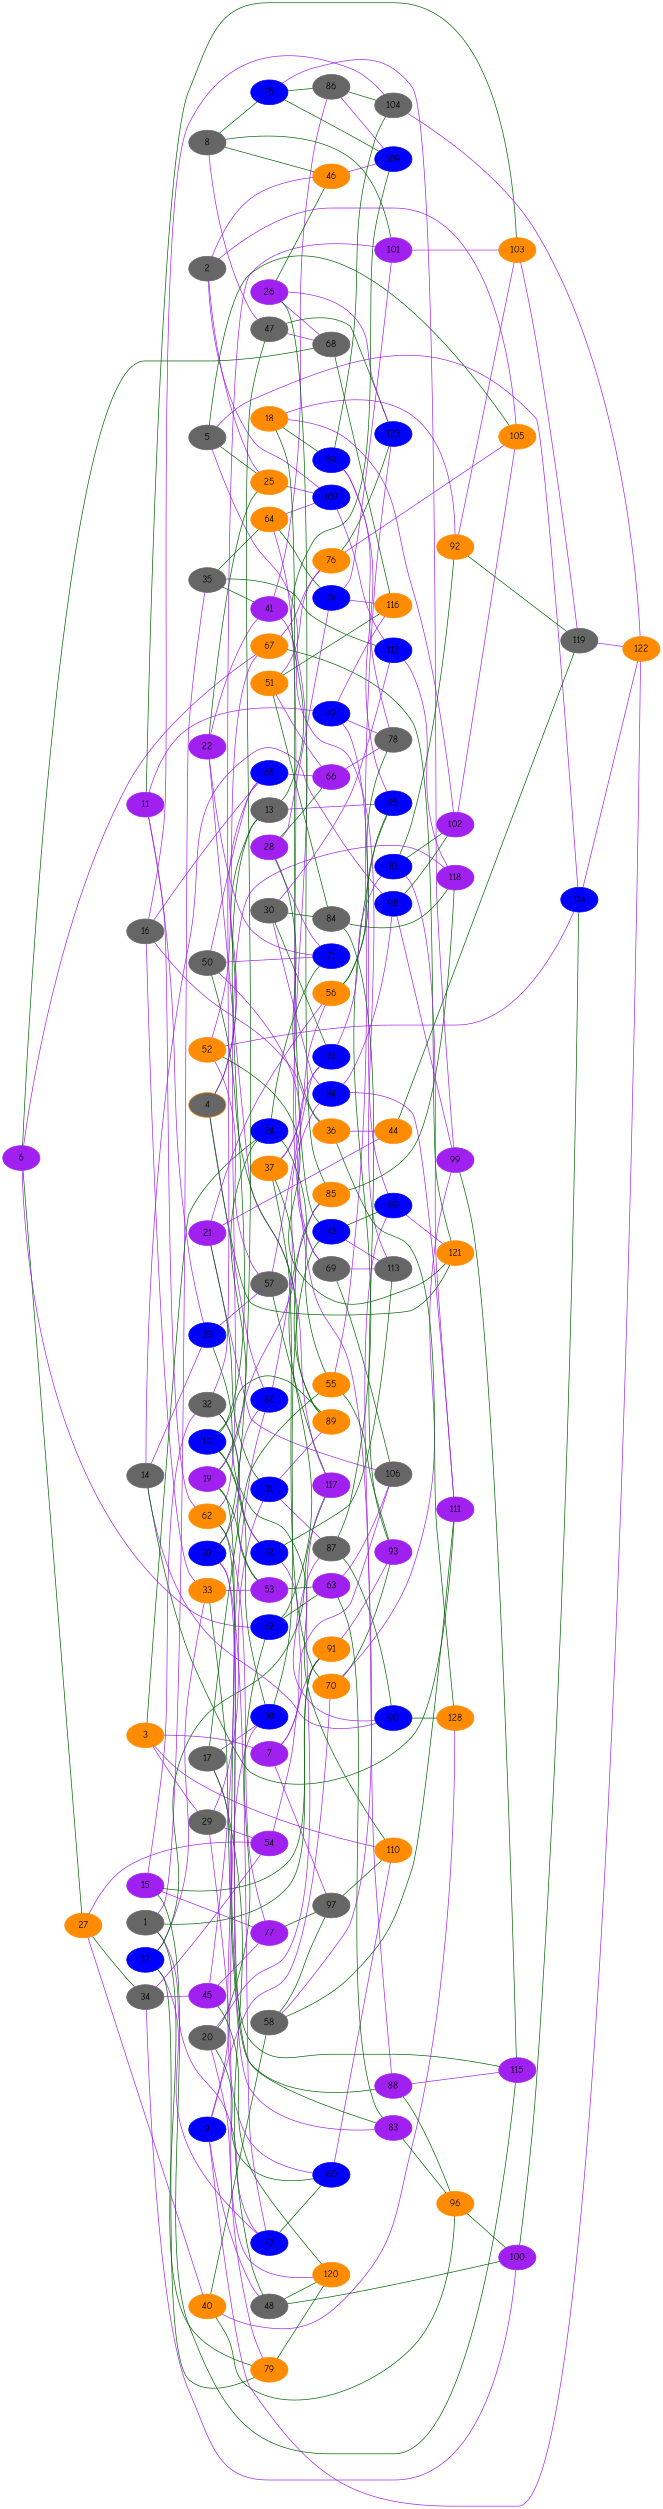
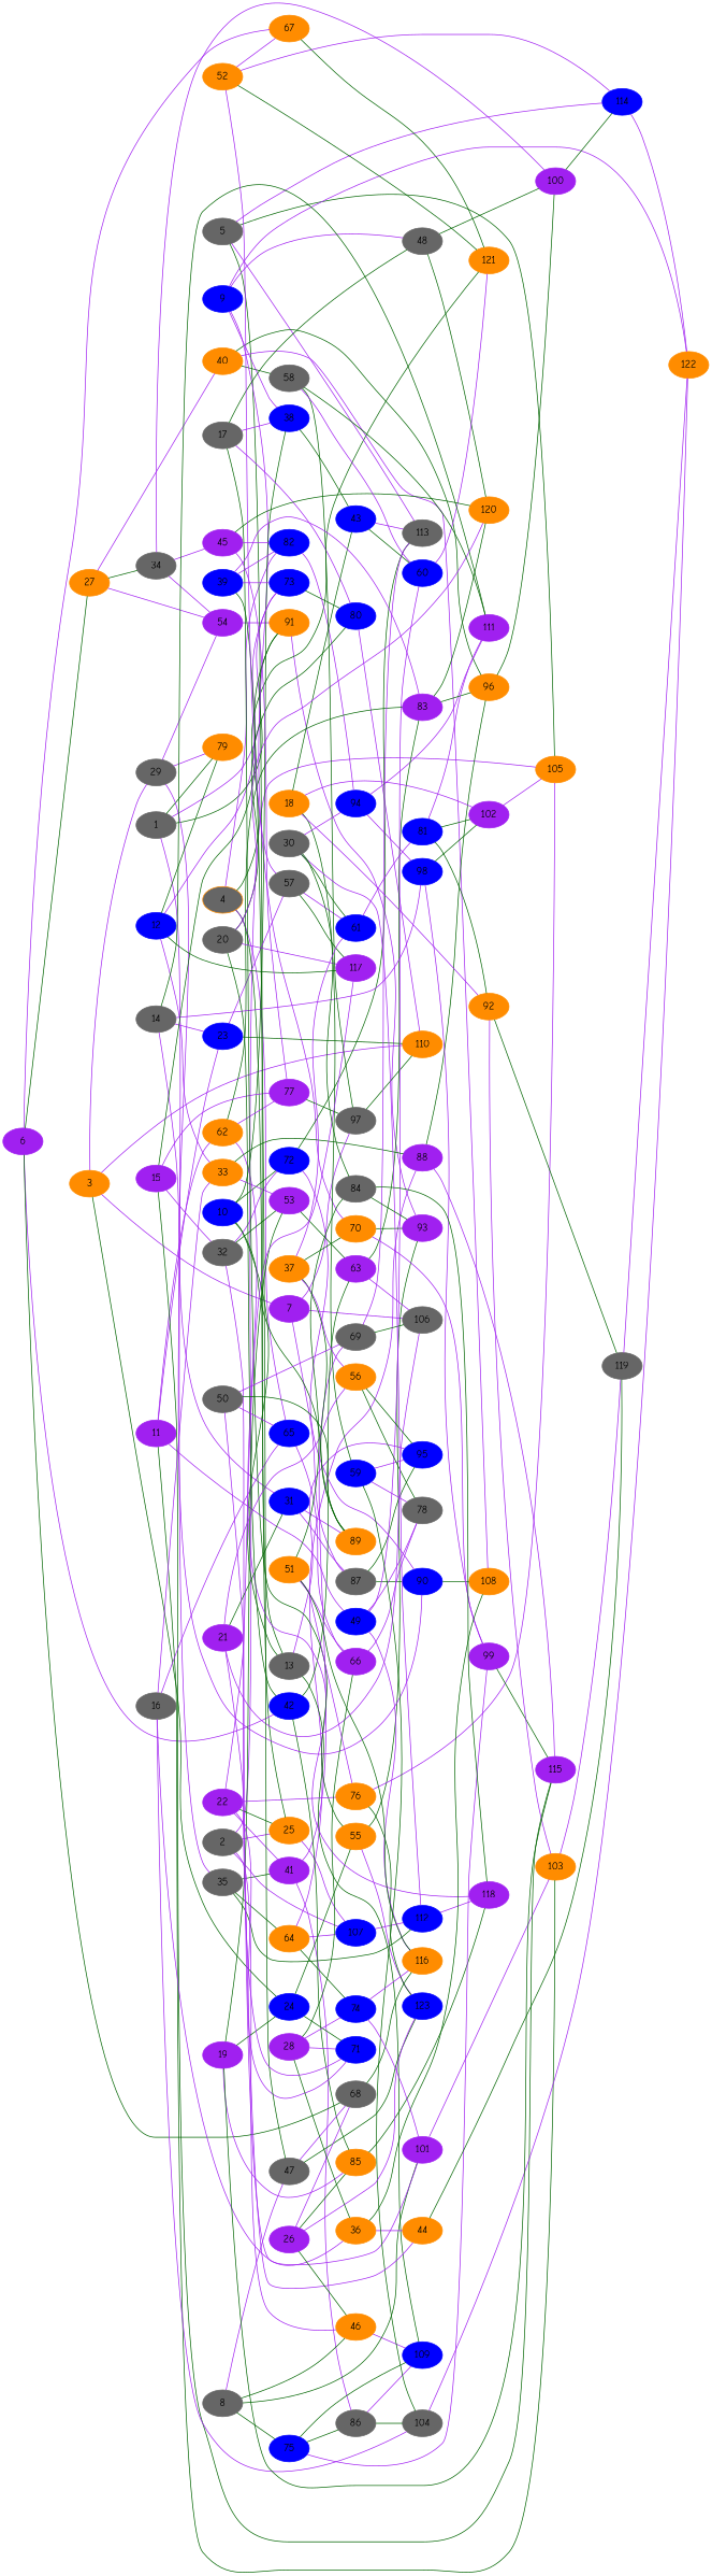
  graph {
    fontname="Comic Neue"
    rankdir=LR
    node [color=darkorange fontname="Comic Neue" style=filled]
    edge [color=purple fontname="Comic Neue"]
    1 [color=gray40]
    35 [color=gray40]
    73 [color=blue]
    79
    91
    41 [color=purple]
    112 [color=blue]
    64
    80 [color=blue]
    120
    93 [color=purple]
    2 [color=gray40]
    25
    46
    105
    107 [color=blue]
    109 [color=blue]
    7 [color=purple]
    3
    24 [color=blue]
    29 [color=gray40]
    110
    87 [color=gray40]
    97 [color=gray40]
    106 [color=gray40]
    55
    71 [color=blue]
    31 [color=blue]
    54 [color=purple]
    4 [fillcolor=gray40]
    13 [color=gray40]
    65 [color=blue]
    82 [color=blue]
    121
    95 [color=blue]
    66 [color=purple]
    94 [color=blue]
    5 [color=gray40]
    113 [color=gray40]
    114 [color=blue]
    122
    6 [color=purple]
    27
    42 [color=blue]
    67
    68 [color=gray40]
    34 [color=gray40]
    40
    85
    63 [color=purple]
    76
    116
    90 [color=blue]
    8 [color=gray40]
    47 [color=gray40]
    75 [color=blue]
    101 [color=purple]
    123 [color=blue]
    86 [color=gray40]
    99 [color=purple]
    103
    9 [color=blue]
    38 [color=blue]
    48 [color=gray40]
    70
    43 [color=blue]
    100 [color=purple]
    10 [color=blue]
    72 [color=blue]
    89
    11 [color=purple]
    23 [color=blue]
    49 [color=blue]
    62
    57 [color=gray40]
    60 [color=blue]
    78 [color=gray40]
    77 [color=purple]
    83 [color=purple]
    118 [color=purple]
    119 [color=gray40]
    12 [color=blue]
    33
    117 [color=purple]
    53 [color=purple]
    88 [color=purple]
    14 [color=gray40]
    98 [color=blue]
    111 [color=purple]
-   108 [label=128]
+   108
    102 [color=purple]
    15 [color=purple]
    32 [color=gray40]
    115 [color=purple]
    16 [color=gray40]
    36
    104 [color=gray40]
    44
    17 [color=gray40]
    18
    59 [color=blue]
    92
    19 [color=purple]
    20 [color=gray40]
    21 [color=purple]
    56
    22 [color=purple]
    69 [color=gray40]
    61 [color=blue]
    26 [color=purple]
    45 [color=purple]
    58 [color=gray40]
    96
    28 [color=purple]
    74 [color=blue]
    30 [color=gray40]
    84 [color=gray40]
    81 [color=blue]
    37
    39 [color=blue]
    50 [color=gray40]
    51
    52
    1 -- 35
    1 -- 73
    1 -- 79 [color=darkgreen]
    1 -- 91 [color=darkgreen]
    35 -- 41 [color=darkgreen]
    35 -- 112 [color=darkgreen]
    35 -- 64 [color=darkgreen]
    73 -- 80 [color=darkgreen]
-   79 -- 120 [color=darkgreen]
+   83 -- 120 [color=darkgreen]
    91 -- 93
    41 -- 86
    41 -- 69
    112 -- 118
    64 -- 107
    64 -- 88
    64 -- 74 [color=darkgreen]
    80 -- 110
    2 -- 25
    2 -- 46
    2 -- 105
    2 -- 107
    25 -- 107
    46 -- 109
    107 -- 112
    7 -- 87
    7 -- 97
    7 -- 106
    3 -- 7
    3 -- 24 [color=darkgreen]
    3 -- 29
    3 -- 110
    24 -- 55 [color=darkgreen]
    24 -- 71 [color=darkgreen]
    29 -- 79
    29 -- 31
    29 -- 54
    87 -- 95 [color=darkgreen]
    87 -- 90 [color=darkgreen]
    97 -- 110 [color=darkgreen]
    55 -- 93 [color=darkgreen]
    55 -- 123
    31 -- 87
    31 -- 89
    54 -- 91
    4 -- 13 [color=darkgreen]
    4 -- 65
    4 -- 82
    4 -- 121 [color=darkgreen]
    13 -- 109 [color=darkgreen]
    13 -- 95
    65 -- 66
    82 -- 94
    66 -- 78
    94 -- 98
    94 -- 111
    5 -- 25 [color=darkgreen]
    5 -- 105 [color=darkgreen]
    5 -- 113
    5 -- 114
    114 -- 122
    6 -- 27 [color=darkgreen]
    6 -- 42
    6 -- 67
    6 -- 68 [color=darkgreen]
    27 -- 54
    27 -- 34 [color=darkgreen]
    27 -- 40
    42 -- 85 [color=darkgreen]
    42 -- 63 [color=darkgreen]
    67 -- 121 [color=darkgreen]
-   67 -- 76
+   22 -- 76
    68 -- 116 [color=darkgreen]
    34 -- 54
    34 -- 100
    34 -- 45
    40 -- 108
    40 -- 58 [color=darkgreen]
    40 -- 96 [color=darkgreen]
    85 -- 118 [color=darkgreen]
    63 -- 106
    63 -- 83 [color=darkgreen]
    76 -- 105
    76 -- 123 [color=darkgreen]
    90 -- 108 [color=darkgreen]
    8 -- 46 [color=darkgreen]
    8 -- 47
    8 -- 75 [color=darkgreen]
    8 -- 101 [color=darkgreen]
    47 -- 68
    47 -- 123 [color=darkgreen]
    75 -- 109 [color=darkgreen]
    75 -- 86 [color=darkgreen]
    75 -- 99
    101 -- 103
    86 -- 109
    86 -- 104 [color=darkgreen]
    99 -- 115 [color=darkgreen]
    103 -- 119
    9 -- 122
    9 -- 38
    9 -- 48
    9 -- 70
    38 -- 43 [color=darkgreen]
    48 -- 120 [color=darkgreen]
    48 -- 100 [color=darkgreen]
    70 -- 93 [color=darkgreen]
    70 -- 99
    43 -- 113
    43 -- 60 [color=darkgreen]
    100 -- 114 [color=darkgreen]
    10 -- 13 [color=darkgreen]
    10 -- 38 [color=darkgreen]
    10 -- 72 [color=darkgreen]
    10 -- 89 [color=darkgreen]
    72 -- 113 [color=darkgreen]
    72 -- 90
    11 -- 103 [color=darkgreen]
    11 -- 23
    11 -- 49
    11 -- 62
    23 -- 110 [color=darkgreen]
    23 -- 57
    49 -- 116
    49 -- 60
    49 -- 78
    62 -- 77
    62 -- 83 [color=darkgreen]
    62 -- 118
    57 -- 117 [color=darkgreen]
    57 -- 61
    60 -- 121
    77 -- 97 [color=darkgreen]
    83 -- 96 [color=darkgreen]
    119 -- 122
    12 -- 73
    12 -- 79 [color=darkgreen]
    12 -- 33
    12 -- 117 [color=darkgreen]
    33 -- 53
    33 -- 88 [color=darkgreen]
    53 -- 63 [color=darkgreen]
    88 -- 115
    88 -- 96 [color=darkgreen]
    14 -- 90
    14 -- 23
    14 -- 98
    14 -- 111 [color=darkgreen]
    98 -- 99
    98 -- 102 [color=darkgreen]
    102 -- 105
    15 -- 91 [color=darkgreen]
    15 -- 77
    15 -- 32
    15 -- 115 [color=darkgreen]
    32 -- 101
    32 -- 72
    32 -- 53 [color=darkgreen]
    16 -- 65
    16 -- 33
    16 -- 36
    16 -- 104
    36 -- 108 [color=darkgreen]
    36 -- 44
    104 -- 122
    44 -- 119 [color=darkgreen]
    17 -- 80
    17 -- 55 [color=darkgreen]
    17 -- 38
    17 -- 48 [color=darkgreen]
    18 -- 43 [color=darkgreen]
    18 -- 102
    18 -- 59 [color=darkgreen]
    18 -- 92
    59 -- 95
    59 -- 78
    59 -- 104 [color=darkgreen]
    92 -- 103
    92 -- 119 [color=darkgreen]
    19 -- 24 [color=darkgreen]
    19 -- 85
    19 -- 53 [color=darkgreen]
    19 -- 115 [color=darkgreen]
    20 -- 80 [color=darkgreen]
    20 -- 120
    20 -- 42 [color=darkgreen]
    20 -- 117
    21 -- 106
    21 -- 31 [color=darkgreen]
    21 -- 44
    21 -- 56
    56 -- 95 [color=darkgreen]
    56 -- 78 [color=darkgreen]
    22 -- 41
    22 -- 25 [color=darkgreen]
    22 -- 71
    22 -- 117
    69 -- 106 [color=darkgreen]
    69 -- 113
    61 -- 81
    26 -- 46 [color=darkgreen]
    26 -- 68
    26 -- 85 [color=darkgreen]
    26 -- 123
    45 -- 120 [color=darkgreen]
    45 -- 82
    45 -- 77
    58 -- 97 [color=darkgreen]
    58 -- 60
    58 -- 111 [color=darkgreen]
    96 -- 100 [color=darkgreen]
    28 -- 71
    28 -- 66 [color=darkgreen]
    28 -- 36 [color=darkgreen]
    28 -- 74
    74 -- 116
    74 -- 101
    30 -- 112
    30 -- 94
    30 -- 61 [color=darkgreen]
    30 -- 84 [color=darkgreen]
    84 -- 93 [color=darkgreen]
    84 -- 118 [color=darkgreen]
    81 -- 111
    81 -- 102 [color=darkgreen]
    81 -- 92 [color=darkgreen]
    37 -- 70 [color=darkgreen]
    37 -- 89 [color=darkgreen]
    37 -- 56
    37 -- 61
    39 -- 73
    39 -- 82
    39 -- 47 [color=darkgreen]
    39 -- 83
    50 -- 71
    50 -- 65
    50 -- 89 [color=darkgreen]
    50 -- 69
    51 -- 66
    51 -- 76
    51 -- 116 [color=darkgreen]
    51 -- 84 [color=darkgreen]
    52 -- 121 [color=darkgreen]
    52 -- 114
    52 -- 67
    52 -- 57
  }
